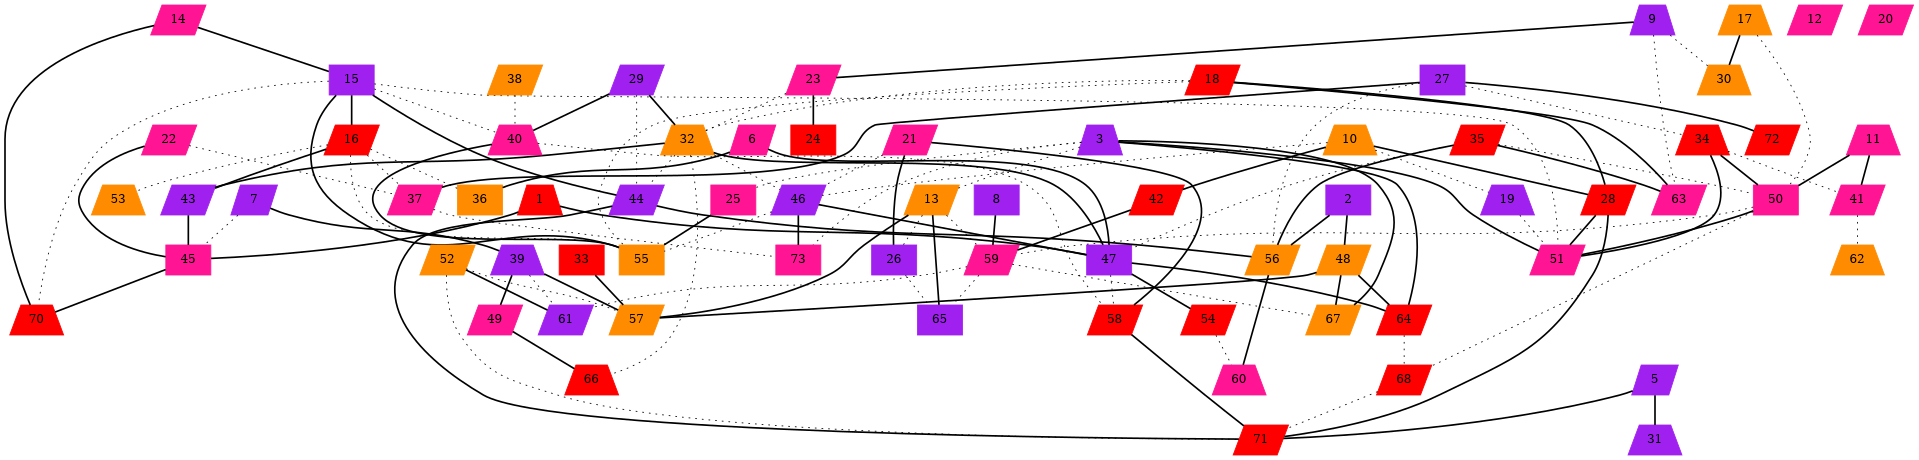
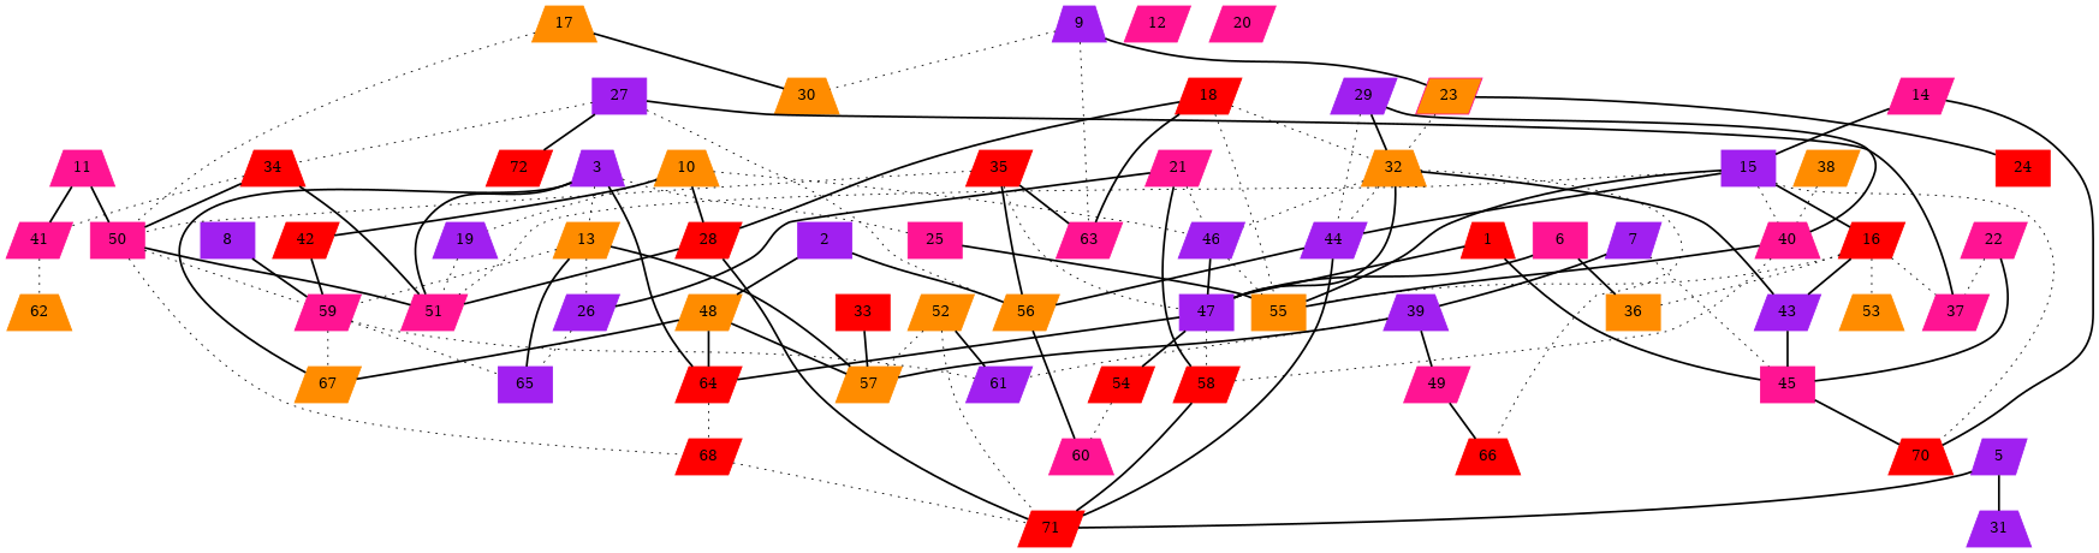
  graph {
    node [color=deeppink shape=parallelogram style=filled]
    edge [style=bold]
    1 [color=red shape=trapezium]
    45 [shape=box]
    47 [color=purple shape=box]
    70 [color=red shape=trapezium]
    64 [color=red]
    58 [color=red]
    54 [color=red]
    2 [color=purple shape=box]
    48 [color=darkorange]
    56 [color=darkorange]
    67 [color=darkorange]
    57 [color=darkorange]
    60 [shape=trapezium]
    3 [color=purple shape=trapezium]
    13 [color=darkorange]
    25 [shape=box]
    51
-   73 [shape=box]
    59
-   26 [color=purple shape=box]
+   26 [color=purple]
    65 [color=purple shape=box]
    55 [color=darkorange shape=box]
    68 [color=red]
    16 [color=red]
    36 [color=darkorange shape=box]
    37
    43 [color=purple]
    53 [color=darkorange shape=trapezium]
    46 [color=purple]
    21
    5 [color=purple]
    31 [color=purple shape=trapezium]
    71 [color=red]
-   6
+   6 [shape=box]
    7 [color=purple]
    39 [color=purple shape=trapezium]
    49
    61 [color=purple]
    8 [color=purple shape=box]
    9 [color=purple shape=trapezium]
-   23
+   23 [fillcolor=darkorange]
    30 [color=darkorange shape=trapezium]
    63
    32 [color=darkorange shape=trapezium]
    24 [color=red shape=box]
    10 [color=darkorange shape=trapezium]
    19 [color=purple shape=trapezium]
    28 [color=red]
    42 [color=red]
    11 [shape=trapezium]
    41
    50 [shape=box]
    62 [color=darkorange shape=trapezium]
    12
    15 [color=purple shape=box]
    14
    44 [color=purple]
    40 [shape=trapezium]
    27 [color=purple shape=box]
    34 [color=red shape=trapezium]
    72 [color=red]
    17 [color=darkorange shape=trapezium]
    18 [color=red]
    66 [color=red shape=trapezium]
    20
    22
    29 [color=purple]
    33 [color=red shape=box]
    35 [color=red]
    38 [color=darkorange]
    52 [color=darkorange]
    1 -- 45
    1 -- 47
    45 -- 70
    47 -- 64
    47 -- 58 [style=dotted]
    47 -- 54
    64 -- 68 [style=dotted]
    58 -- 71
    54 -- 60 [style=dotted]
    2 -- 48
    2 -- 56
    48 -- 64
    48 -- 67
    48 -- 57
    56 -- 60
    3 -- 64
    3 -- 67
    3 -- 13 [style=dotted]
    3 -- 25 [style=dotted]
    3 -- 51
-   3 -- 73 [style=dotted]
    13 -- 57
    13 -- 59 [style=dotted]
    13 -- 26 [style=dotted]
    13 -- 65
    25 -- 55
    59 -- 67 [style=dotted]
    59 -- 65 [style=dotted]
    59 -- 61 [style=dotted]
    26 -- 65 [style=dotted]
    68 -- 71 [style=dotted]
    16 -- 55 [style=dotted]
    16 -- 36 [style=dotted]
    16 -- 37 [style=dotted]
    16 -- 43
    16 -- 53 [style=dotted]
-   37 -- 73 [style=dotted]
    43 -- 45
    46 -- 47
-   46 -- 73
    46 -- 55 [style=dotted]
    21 -- 58
    21 -- 26
    21 -- 46 [style=dotted]
    5 -- 31
    5 -- 71
    6 -- 47
    6 -- 36
    7 -- 45 [style=dotted]
    7 -- 39
    39 -- 57
    39 -- 49
    39 -- 61 [style=dotted]
    49 -- 66
    8 -- 59
    9 -- 23
    9 -- 30 [style=dotted]
    9 -- 63 [style=dotted]
    23 -- 32 [style=dotted]
    23 -- 24
    32 -- 47
    32 -- 43
    32 -- 46 [style=dotted]
    32 -- 44 [style=dotted]
    32 -- 66 [style=dotted]
    10 -- 46 [style=dotted]
    10 -- 19 [style=dotted]
    10 -- 28
    10 -- 42
    19 -- 51 [style=dotted]
    28 -- 51
    28 -- 71
    42 -- 59
    11 -- 41
    11 -- 50
    41 -- 62 [style=dotted]
    50 -- 51
    50 -- 59 [style=dotted]
    50 -- 68 [style=dotted]
    15 -- 70 [style=dotted]
    15 -- 51 [style=dotted]
    15 -- 55
    15 -- 16
    15 -- 44
    15 -- 40 [style=dotted]
    14 -- 70
    14 -- 15
    44 -- 56
    44 -- 71
    40 -- 58 [style=dotted]
    40 -- 55
    27 -- 56 [style=dotted]
    27 -- 37
    27 -- 34 [style=dotted]
    27 -- 72
    34 -- 51
    34 -- 41 [style=dotted]
    34 -- 50
    17 -- 30
    17 -- 50 [style=dotted]
    18 -- 55 [style=dotted]
    18 -- 63
    18 -- 32 [style=dotted]
    18 -- 28
    22 -- 45
    22 -- 37 [style=dotted]
    29 -- 32
    29 -- 44 [style=dotted]
    29 -- 40
    33 -- 57
    35 -- 47 [style=dotted]
    35 -- 56
    35 -- 63
    35 -- 50 [style=dotted]
    38 -- 40 [style=dotted]
    52 -- 57 [style=dotted]
    52 -- 71 [style=dotted]
    52 -- 61
  }
